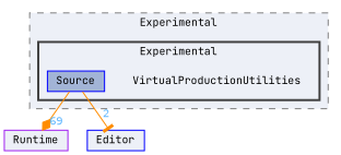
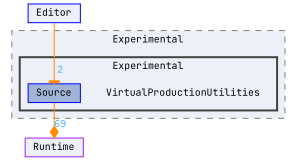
  digraph {
    compound=true
    fontname="JetBrains Mono"
    node [color=blue fontname="JetBrains Mono" fontsize=10 shape=box fillcolor="#edf0f7" style=filled]
    edge [color=darkorange fontcolor=steelblue1 fontname="JetBrains Mono" fontsize=10 labeldistance=1.5 labelfontname=Helvetica labelfontsize=10]
    n1 [height=0.2 label=VirtualProductionUtilities shape=plaintext width=0.4 fillcolor="" style=""]
    n2 [fillcolor="#a2b4d6" height=0.2 label=Source width=0.4]
    n3 [color=purple height=0.2 label=Runtime width=0.4]
    n4 [height=0.2 label=Editor width=0.4]
    subgraph cluster_1 {
      bgcolor="#edf0f7"
      fontsize=10
      label=Experimental
      pencolor=grey50
      style="filled,dashed"
      subgraph cluster_2 {
        bgcolor="#edf0f7"
        fontsize=10
        label=Experimental
        pencolor=grey25
        style="filled,bold"
        n1
        n2
      }
    }
    n2 -> n3 [arrowhead=diamond headlabel=69]
-   n2 -> n4 [arrowhead=tee headlabel=2]
+   n4 -> n2 [arrowhead=tee headlabel=2]
  }
